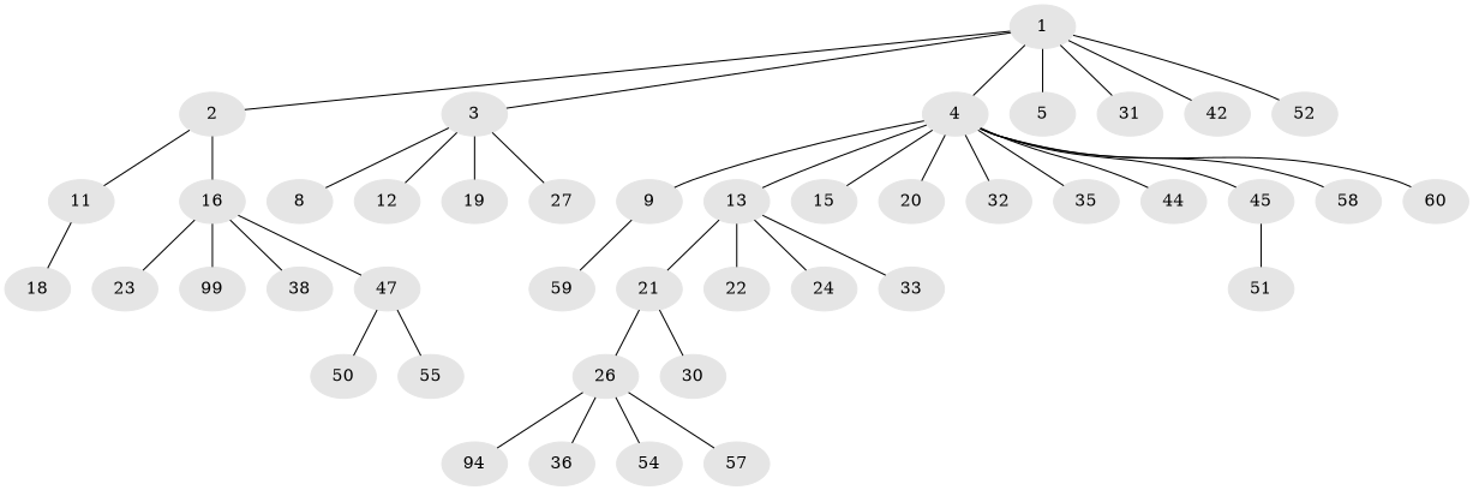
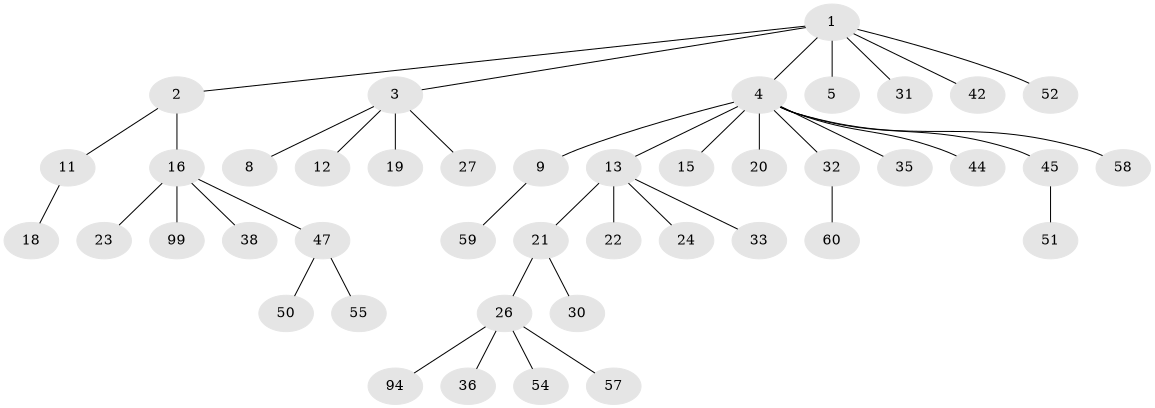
  graph {
    node [color=gray90 style=filled]
    1 [super="+14"]
    2
    3 [super="+7"]
    4 [super="+6"]
    5
    31
    42
    52 [super="+56"]
    11 [super="+40"]
    16 [super="+17"]
    8
    12 [super="+39"]
    19
    27
    9 [super="+10"]
    13 [super="+61"]
    15 [super="+25"]
    20
    32
    35 [super="+41"]
    44
    45 [super="+53"]
    58
    60
    18
    23 [super="+43"]
    n27 [label=99]
    38
    47 [super="+48"]
    59
    21 [super="+49"]
    22
    24
    33 [super="+46"]
    51
    26 [super="+28"]
    30
    50
    55
    n40 [label=94 super="+37"]
    36
    54
    57
    1 -- 2
    1 -- 3
    1 -- 4
    1 -- 5
    1 -- 31
    1 -- 42
    1 -- 52
    2 -- 11
    2 -- 16
    3 -- 8
    3 -- 12
    3 -- 19
    3 -- 27
    4 -- 9
    4 -- 13
    4 -- 15
    4 -- 20
    4 -- 32
    4 -- 35
    4 -- 44
    4 -- 45
    4 -- 58
-   4 -- 60
+   32 -- 60
    11 -- 18
    16 -- 23
    16 -- n27
    16 -- 38
    16 -- 47
    9 -- 59
    13 -- 21
    13 -- 22
    13 -- 24
    13 -- 33
    45 -- 51
    47 -- 50
    47 -- 55
    21 -- 26
    21 -- 30
    26 -- n40
    26 -- 36
    26 -- 54
    26 -- 57
  }
